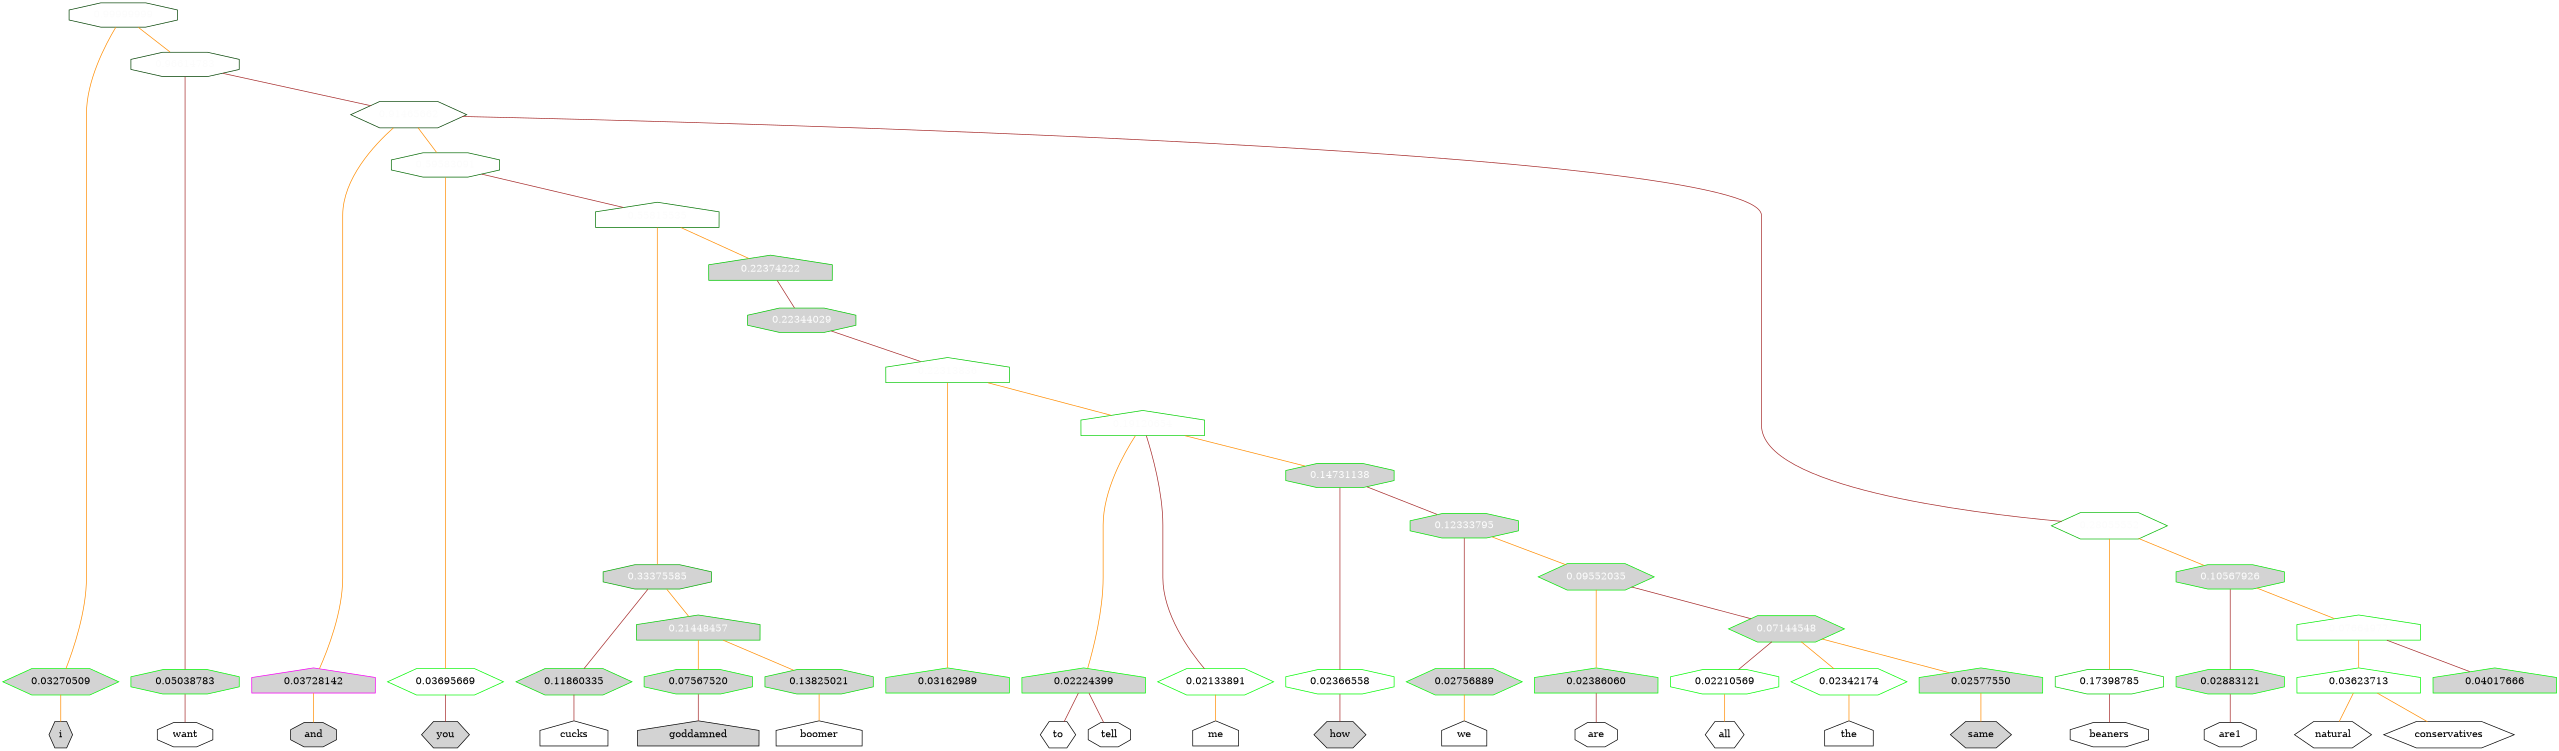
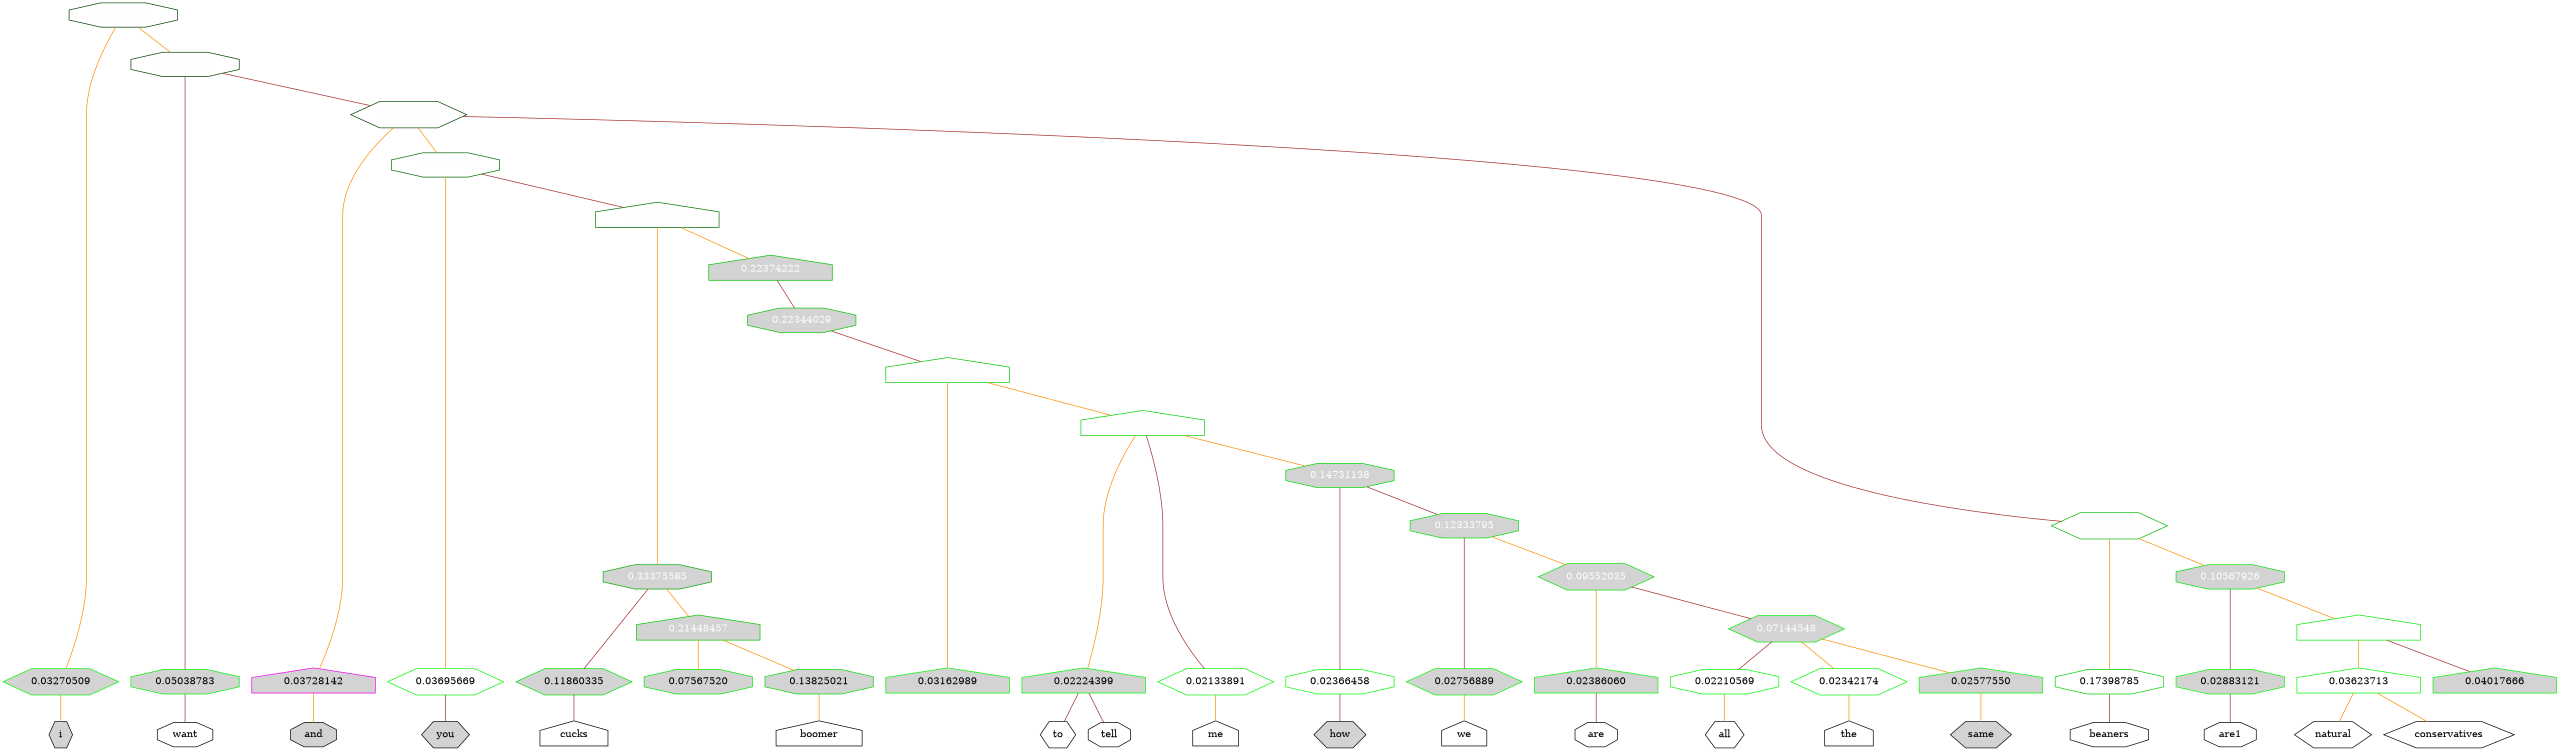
  graph {
    node [color=black fillcolor=white format=png nodesep=0.001 ordering=out overlap_scaling=0.01 ranksep=0.001 shape=octagon style=filled]
    edge [color=darkorange]
    n1 [fillcolor=lightgrey height=0.15 label=i shape=hexagon style="filled,solid" width=0.15]
    n2 [height=0.15 label=want style="filled,solid" width=0.15]
    n3 [fillcolor=lightgrey height=0.15 label=you shape=hexagon style="filled,solid" width=0.15]
-   n4 [fillcolor=lightgrey height=0.15 label=goddamned shape=house style="filled,solid" width=0.15]
    n5 [height=0.15 label=boomer shape=house style="filled,solid" width=0.15]
    n6 [height=0.15 label=cucks shape=house style="filled,solid" width=0.15]
    n7 [height=0.15 label=to shape=hexagon style="filled,solid" width=0.15]
    n8 [height=0.15 label=tell style="filled,solid" width=0.15]
    n9 [height=0.15 label=me shape=house style="filled,solid" width=0.15]
    n10 [fillcolor=lightgrey height=0.15 label=how shape=hexagon style="filled,solid" width=0.15]
    n11 [height=0.15 label=we shape=house style="filled,solid" width=0.15]
    n12 [height=0.15 label=are style="filled,solid" width=0.15]
    n13 [height=0.15 label=all shape=hexagon style="filled,solid" width=0.15]
    n14 [height=0.15 label=the shape=house style="filled,solid" width=0.15]
    n15 [fillcolor=lightgrey height=0.15 label=same shape=hexagon style="filled,solid" width=0.15]
    n16 [fillcolor=lightgrey height=0.15 label=and style="filled,solid" width=0.15]
    n17 [height=0.15 label=beaners style="filled,solid" width=0.15]
    n18 [height=0.15 label=are1 style="filled,solid" width=0.15]
    n19 [height=0.15 label=natural shape=hexagon style="filled,solid" width=0.15]
    n20 [height=0.15 label=conservatives shape=hexagon style="filled,solid" width=0.15]
    n21 [color="0.334 1.000 0.967" fillcolor=lightgrey fontcolor=black height=0.15 label=0.03270509 shape=hexagon width=0.15]
    n22 [color="0.334 1.000 0.950" fillcolor=lightgrey fontcolor=black height=0.15 label=0.05038783 width=0.15]
    n23 [color="0.334 1.000 0.963" fontcolor=black height=0.15 label=0.03695669 shape=hexagon width=0.15]
    n24 [color="0.334 1.000 0.924" fillcolor=lightgrey fontcolor=black height=0.15 label=0.07567520 width=0.15]
    n25 [color="0.334 1.000 0.862" fillcolor=lightgrey fontcolor=black height=0.15 label=0.13825021 width=0.15]
    n26 [color="0.334 1.000 0.881" fillcolor=lightgrey fontcolor=black height=0.15 label=0.11860335 shape=hexagon width=0.15]
    n27 [color="0.334 1.000 0.968" fillcolor=lightgrey fontcolor=black height=0.15 label=0.03162989 shape=house width=0.15]
    n28 [color="0.334 1.000 0.978" fillcolor=lightgrey fontcolor=black height=0.15 label=0.02224399 shape=house width=0.15]
    n29 [color="0.334 1.000 0.979" fontcolor=black height=0.15 label=0.02133891 shape=hexagon width=0.15]
-   n30 [color="0.334 1.000 0.976" fontcolor=black height=0.15 label=0.02366558 width=0.15]
+   n30 [color="0.334 1.000 0.976" fontcolor=black height=0.15 label=0.02366458 width=0.15]
    n31 [color="0.334 1.000 0.972" fillcolor=lightgrey fontcolor=black height=0.15 label=0.02756889 shape=hexagon width=0.15]
    n32 [color="0.334 1.000 0.976" fillcolor=lightgrey fontcolor=black height=0.15 label=0.02386060 shape=house width=0.15]
    n33 [color="0.334 1.000 0.978" fontcolor=black height=0.15 label=0.02210569 width=0.15]
    n34 [color="0.334 1.000 0.977" fontcolor=black height=0.15 label=0.02342174 shape=hexagon width=0.15]
    n35 [color="0.334 1.000 0.974" fillcolor=lightgrey fontcolor=black height=0.15 label=0.02577550 shape=house width=0.15]
    n36 [color="0.835 1.000 0.963" fillcolor=lightgrey fontcolor=black height=0.15 label=0.03728142 shape=house width=0.15]
    n37 [color="0.334 1.000 0.826" fontcolor=black height=0.15 label=0.17398785 width=0.15]
    n38 [color="0.334 1.000 0.971" fillcolor=lightgrey fontcolor=black height=0.15 label=0.02883121 width=0.15]
    n39 [color="0.334 1.000 0.964" fontcolor=black height=0.15 label=0.03623713 shape=house width=0.15]
    n40 [color="0.334 1.000 0.960" fillcolor=lightgrey fontcolor=black height=0.15 label=0.04017666 shape=house width=0.15]
    n41 [color="0.334 1.000 0.250" fontcolor=grey99 height=0.15 label=0.99999999 width=0.15]
    n42 [color="0.334 1.000 0.250" fontcolor=grey99 height=0.15 label=0.96614783 width=0.15]
    n43 [color="0.334 1.000 0.250" fontcolor=grey99 height=0.15 label=0.91465662 shape=hexagon width=0.15]
    n44 [color="0.334 1.000 0.404" fontcolor=grey99 height=0.15 label=0.59583091 width=0.15]
    n45 [color="0.334 1.000 0.719" fontcolor=grey99 height=0.15 label=0.28055552 shape=hexagon width=0.15]
    n46 [color="0.334 1.000 0.442" fontcolor=grey99 height=0.15 label=0.55815535 shape=house width=0.15]
    n47 [color="0.334 1.000 0.894" fillcolor=lightgrey fontcolor=grey99 height=0.15 label=0.10567926 width=0.15]
    n48 [color="0.334 1.000 0.666" fillcolor=lightgrey fontcolor=grey99 height=0.15 label=0.33375585 width=0.15]
    n49 [color="0.334 1.000 0.776" fillcolor=lightgrey fontcolor=grey99 height=0.15 label=0.22374222 shape=house width=0.15]
    n50 [color="0.334 1.000 0.923" fontcolor=grey99 height=0.15 label=0.07664977 shape=house width=0.15]
    n51 [color="0.334 1.000 0.786" fillcolor=lightgrey fontcolor=grey99 height=0.15 label=0.21448457 shape=house width=0.15]
    n52 [color="0.334 1.000 0.777" fillcolor=lightgrey fontcolor=grey99 height=0.15 label=0.22344029 width=0.15]
    n53 [color="0.334 1.000 0.777" fontcolor=grey99 height=0.15 label=0.22313836 shape=house width=0.15]
    n54 [color="0.334 1.000 0.809" fontcolor=grey99 height=0.15 label=0.19120654 shape=house width=0.15]
    n55 [color="0.334 1.000 0.853" fillcolor=lightgrey fontcolor=grey99 height=0.15 label=0.14731138 width=0.15]
    n56 [color="0.334 1.000 0.877" fillcolor=lightgrey fontcolor=grey99 height=0.15 label=0.12333795 width=0.15]
    n57 [color="0.334 1.000 0.904" fillcolor=lightgrey fontcolor=grey99 height=0.15 label=0.09552035 shape=hexagon width=0.15]
    n58 [color="0.334 1.000 0.929" fillcolor=lightgrey fontcolor=grey99 height=0.15 label=0.07144548 shape=hexagon width=0.15]
    subgraph sub_1 {
      rank=same
      n1
      n2
      n3
-     n4
      n5
      n6
      n7
      n8
      n9
      n10
      n11
      n12
      n13
      n14
      n15
      n16
      n17
      n18
      n19
      n20
    }
    subgraph sub_2 {
      rank=same
      n21
      n22
      n23
      n24
      n25
      n26
      n27
      n28
      n29
      n30
      n31
      n32
      n33
      n34
      n35
      n36
      n37
      n38
      n39
      n40
    }
    n21 -- n1
    n22 -- n2 [color=brown]
    n23 -- n3 [color=brown]
-   n24 -- n4 [color=brown]
    n25 -- n5
    n26 -- n6 [color=brown]
    n28 -- n7 [color=brown]
    n28 -- n8 [color=brown]
    n29 -- n9
    n30 -- n10 [color=brown]
    n31 -- n11
    n32 -- n12 [color=brown]
    n33 -- n13
    n34 -- n14
    n35 -- n15
    n36 -- n16
    n37 -- n17 [color=brown]
    n38 -- n18 [color=brown]
    n39 -- n19
    n39 -- n20
    n41 -- n21
    n41 -- n42
    n42 -- n22 [color=brown]
    n42 -- n43 [color=brown]
    n43 -- n36
    n43 -- n44
    n43 -- n45 [color=brown]
    n44 -- n23
    n44 -- n46 [color=brown]
    n45 -- n37
    n45 -- n47
    n46 -- n48
    n46 -- n49
    n47 -- n38 [color=brown]
    n47 -- n50
    n48 -- n26 [color=brown]
    n48 -- n51
    n49 -- n52 [color=brown]
    n50 -- n39
    n50 -- n40 [color=brown]
    n51 -- n24
    n51 -- n25
    n52 -- n53 [color=brown]
    n53 -- n27
    n53 -- n54
    n54 -- n28
    n54 -- n29 [color=brown]
    n54 -- n55
    n55 -- n30 [color=brown]
    n55 -- n56 [color=brown]
    n56 -- n31 [color=brown]
    n56 -- n57
    n57 -- n32
    n57 -- n58 [color=brown]
    n58 -- n33 [color=brown]
    n58 -- n34
    n58 -- n35
  }
